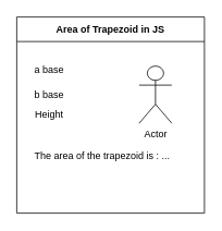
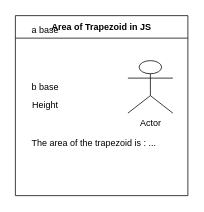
  <mxCell id="0" />
  <mxCell id="1" parent="0" />
  <mxCell id="2" value="Area of Trapezoid in JS" style="swimlane;startSize=30;" vertex="1" parent="1"><mxGeometry x="20" y="20" width="230" height="240" as="geometry" /></mxCell>
- <mxCell id="3" value="a base" style="text;html=1;strokeColor=none;fillColor=none;align=center;verticalAlign=middle;whiteSpace=wrap;rounded=0;" vertex="1" parent="2"><mxGeometry x="10" y="50" width="60" height="30" as="geometry" /></mxCell>
+ <mxCell id="3" value="a base" style="text;html=1;strokeColor=none;fillColor=none;align=center;verticalAlign=middle;whiteSpace=wrap;rounded=0;" vertex="1" parent="2"><mxGeometry x="10" y="5" width="60" height="30" as="geometry" /></mxCell>
  <mxCell id="4" value="b base" style="text;html=1;strokeColor=none;fillColor=none;align=center;verticalAlign=middle;whiteSpace=wrap;rounded=0;" vertex="1" parent="2"><mxGeometry x="10" y="80" width="60" height="30" as="geometry" /></mxCell>
  <mxCell id="5" value="Height" style="text;html=1;strokeColor=none;fillColor=none;align=center;verticalAlign=middle;whiteSpace=wrap;rounded=0;" vertex="1" parent="2"><mxGeometry x="10" y="105" width="60" height="30" as="geometry" /></mxCell>
- <mxCell id="6" value="Actor" style="shape=umlActor;verticalLabelPosition=bottom;verticalAlign=top;html=1;outlineConnect=0;" vertex="1" parent="2"><mxGeometry x="150" y="60" width="40" height="70" as="geometry" /></mxCell>
+ <mxCell id="6" value="Actor" style="shape=umlActor;verticalLabelPosition=bottom;verticalAlign=top;html=1;outlineConnect=0;" vertex="1" parent="2"><mxGeometry x="150" y="60" width="60" height="70" as="geometry" /></mxCell>
  <mxCell id="7" value="The area of the trapezoid is : ..." style="text;html=1;strokeColor=none;fillColor=none;align=center;verticalAlign=middle;whiteSpace=wrap;rounded=0;" vertex="1" parent="2"><mxGeometry x="15" y="155" width="180" height="30" as="geometry" /></mxCell>
